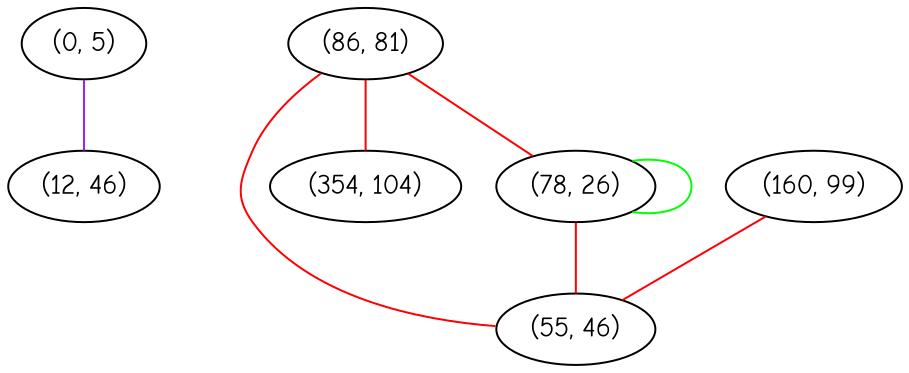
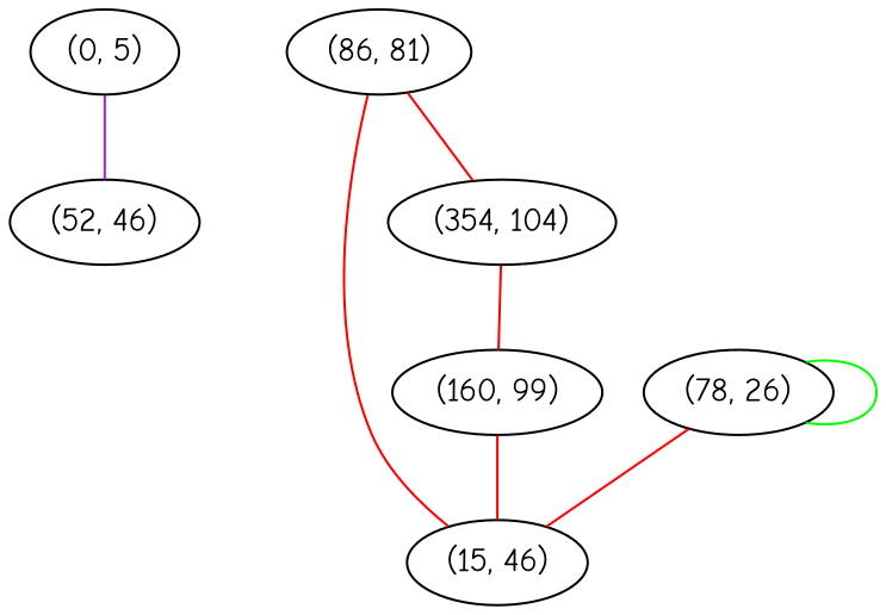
  graph {
    fontname="Comic Neue"
    node [fontname="Comic Neue"]
    edge [color=red fontname="Comic Neue" weight=1]
    n1 [label="(0, 5)"]
-   "(12, 46)"
+   "(12, 46)" [label="(52, 46)"]
    "(86, 81)"
-   "(15, 46)" [label="(55, 46)"]
+   "(15, 46)"
    n5 [label="(354, 104)"]
    "(78, 26)"
    "(160, 99)"
    n1 -- "(12, 46)" [color=purple weight=4]
    "(86, 81)" -- "(15, 46)"
    "(86, 81)" -- n5
-   "(86, 81)" -- "(78, 26)"
+   n5 -- "(160, 99)"
    "(78, 26)" -- "(15, 46)"
    "(78, 26)" -- "(78, 26)" [color=green weight=2]
    "(160, 99)" -- "(15, 46)"
  }
